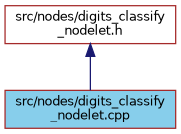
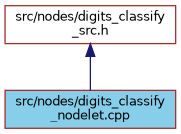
  digraph {
    fontname="DejaVu Sans"
    node [color=brown fontname="DejaVu Sans" fontsize=10 shape=record style=filled]
-   n1 [fillcolor=white fontcolor=black height=0.2 label="src/nodes/digits_classify\l_nodelet.h" width=0.4]
+   n1 [fillcolor=white fontcolor=black height=0.2 label="src/nodes/digits_classify\l_src.h" width=0.4]
    n2 [fillcolor=skyblue height=0.2 label="src/nodes/digits_classify\l_nodelet.cpp" width=0.4]
    n1 -> n2 [color=midnightblue dir=back fontname="DejaVu Sans" fontsize=10 labelfontname=Helvetica labelfontsize=10 style=solid]
  }
